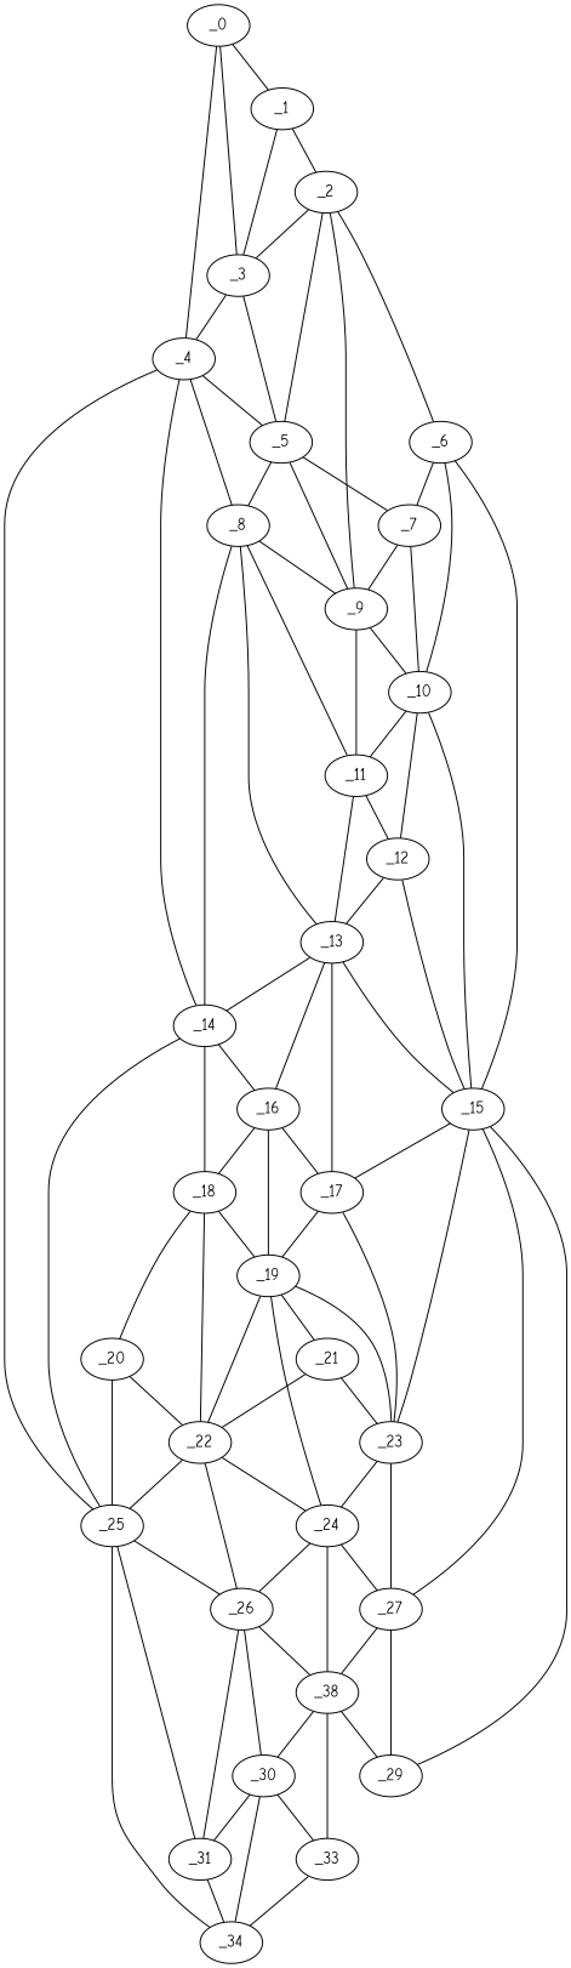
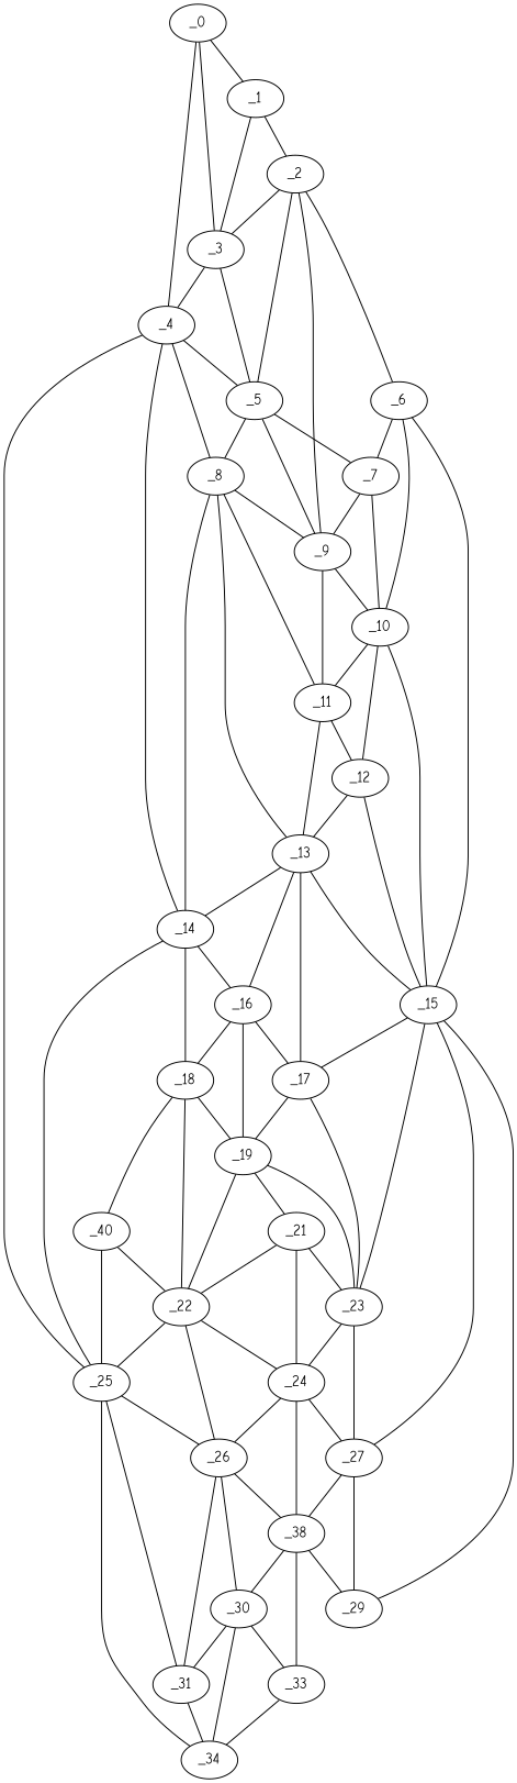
  graph {
    fontname="Comic Neue"
    node [fontname="Comic Neue" x=40 y=72]
    edge [fontname="Comic Neue" valence=2]
    _0 [x=6 y=70]
    _1 [x=10 y=55]
    _3 [x=17 y=75]
    _4 [x=32 y=84]
    _2 [x=16 y=50]
    _5 [x=37]
    _8 [x=45 y=79]
    _14 [x=71 y=80]
    _25 [x=99 y=86]
    _6 [y=44]
    _9 [x=46 y=60]
    _7 [y=54]
    _11 [x=62 y=57]
    _13 [x=66 y=59]
    _16 [x=73 y=67]
    _18 [x=80 y=76]
    _26 [x=103]
    _31 [x=115 y=79]
    _34 [x=123 y=76]
    _10 [x=55 y=47]
    _15 [x=72 y=47]
    _12 [x=64 y=48]
    _17 [x=77 y=51]
    _23 [x=95 y=53]
    _27 [x=104 y=53]
    _29 [x=112 y=52]
    _19 [x=85 y=56]
-   _20 [x=88 y=80]
+   _20 [x=88 y=80 label=_40]
    _22 [x=93 y=70]
    n30 [label=_38 x=111 y=62]
    _30 [x=112]
    _24 [x=96 y=59]
    _21 [x=93 y=60]
    _33 [x=123 y=63]
    _0 -- _1 [valence=1]
    _0 -- _3
    _0 -- _4 [valence=1]
    _1 -- _3 [valence=1]
    _1 -- _2 [valence=1]
    _3 -- _4
    _3 -- _5
    _4 -- _5
    _4 -- _8
    _4 -- _14
    _4 -- _25 [valence=1]
    _2 -- _3
    _2 -- _5
    _2 -- _6 [valence=1]
    _2 -- _9
    _5 -- _8
    _5 -- _9
    _5 -- _7
    _8 -- _14
    _8 -- _9 [valence=1]
    _8 -- _11
    _8 -- _13 [valence=1]
    _14 -- _25
    _14 -- _16
    _14 -- _18
    _25 -- _26 [valence=1]
    _25 -- _31 [valence=1]
    _25 -- _34 [valence=1]
    _6 -- _7
    _6 -- _10
    _6 -- _15 [valence=1]
    _9 -- _11 [valence=1]
    _9 -- _10
    _7 -- _9 [valence=1]
    _7 -- _10
    _11 -- _13
    _11 -- _12
    _13 -- _14
    _13 -- _16
    _13 -- _15
    _13 -- _17
    _16 -- _18
    _16 -- _17
    _16 -- _19 [valence=1]
    _18 -- _19
    _18 -- _20 [valence=1]
    _18 -- _22
    _26 -- _31
    _26 -- n30
    _26 -- _30
    _31 -- _34
    _10 -- _11
    _10 -- _15
    _10 -- _12
    _15 -- _17
    _15 -- _23 [valence=1]
    _15 -- _27 [valence=1]
    _15 -- _29 [valence=1]
    _12 -- _13
    _12 -- _15
    _17 -- _23
    _17 -- _19 [valence=1]
    _23 -- _27
    _23 -- _24
    _27 -- _29
    _27 -- n30
    _19 -- _23 [valence=1]
    _19 -- _22 [valence=1]
    _19 -- _21
    _20 -- _25
    _20 -- _22
    _22 -- _25 [valence=1]
    _22 -- _26 [valence=1]
    _22 -- _24
    n30 -- _29
    n30 -- _30
    n30 -- _33
    _30 -- _31 [valence=1]
    _30 -- _34 [valence=1]
    _30 -- _33 [valence=1]
    _24 -- _26
    _24 -- _27
    _24 -- n30
    _21 -- _23
    _21 -- _22
-   _19 -- _24
+   _21 -- _24
    _33 -- _34 [valence=1]
  }
